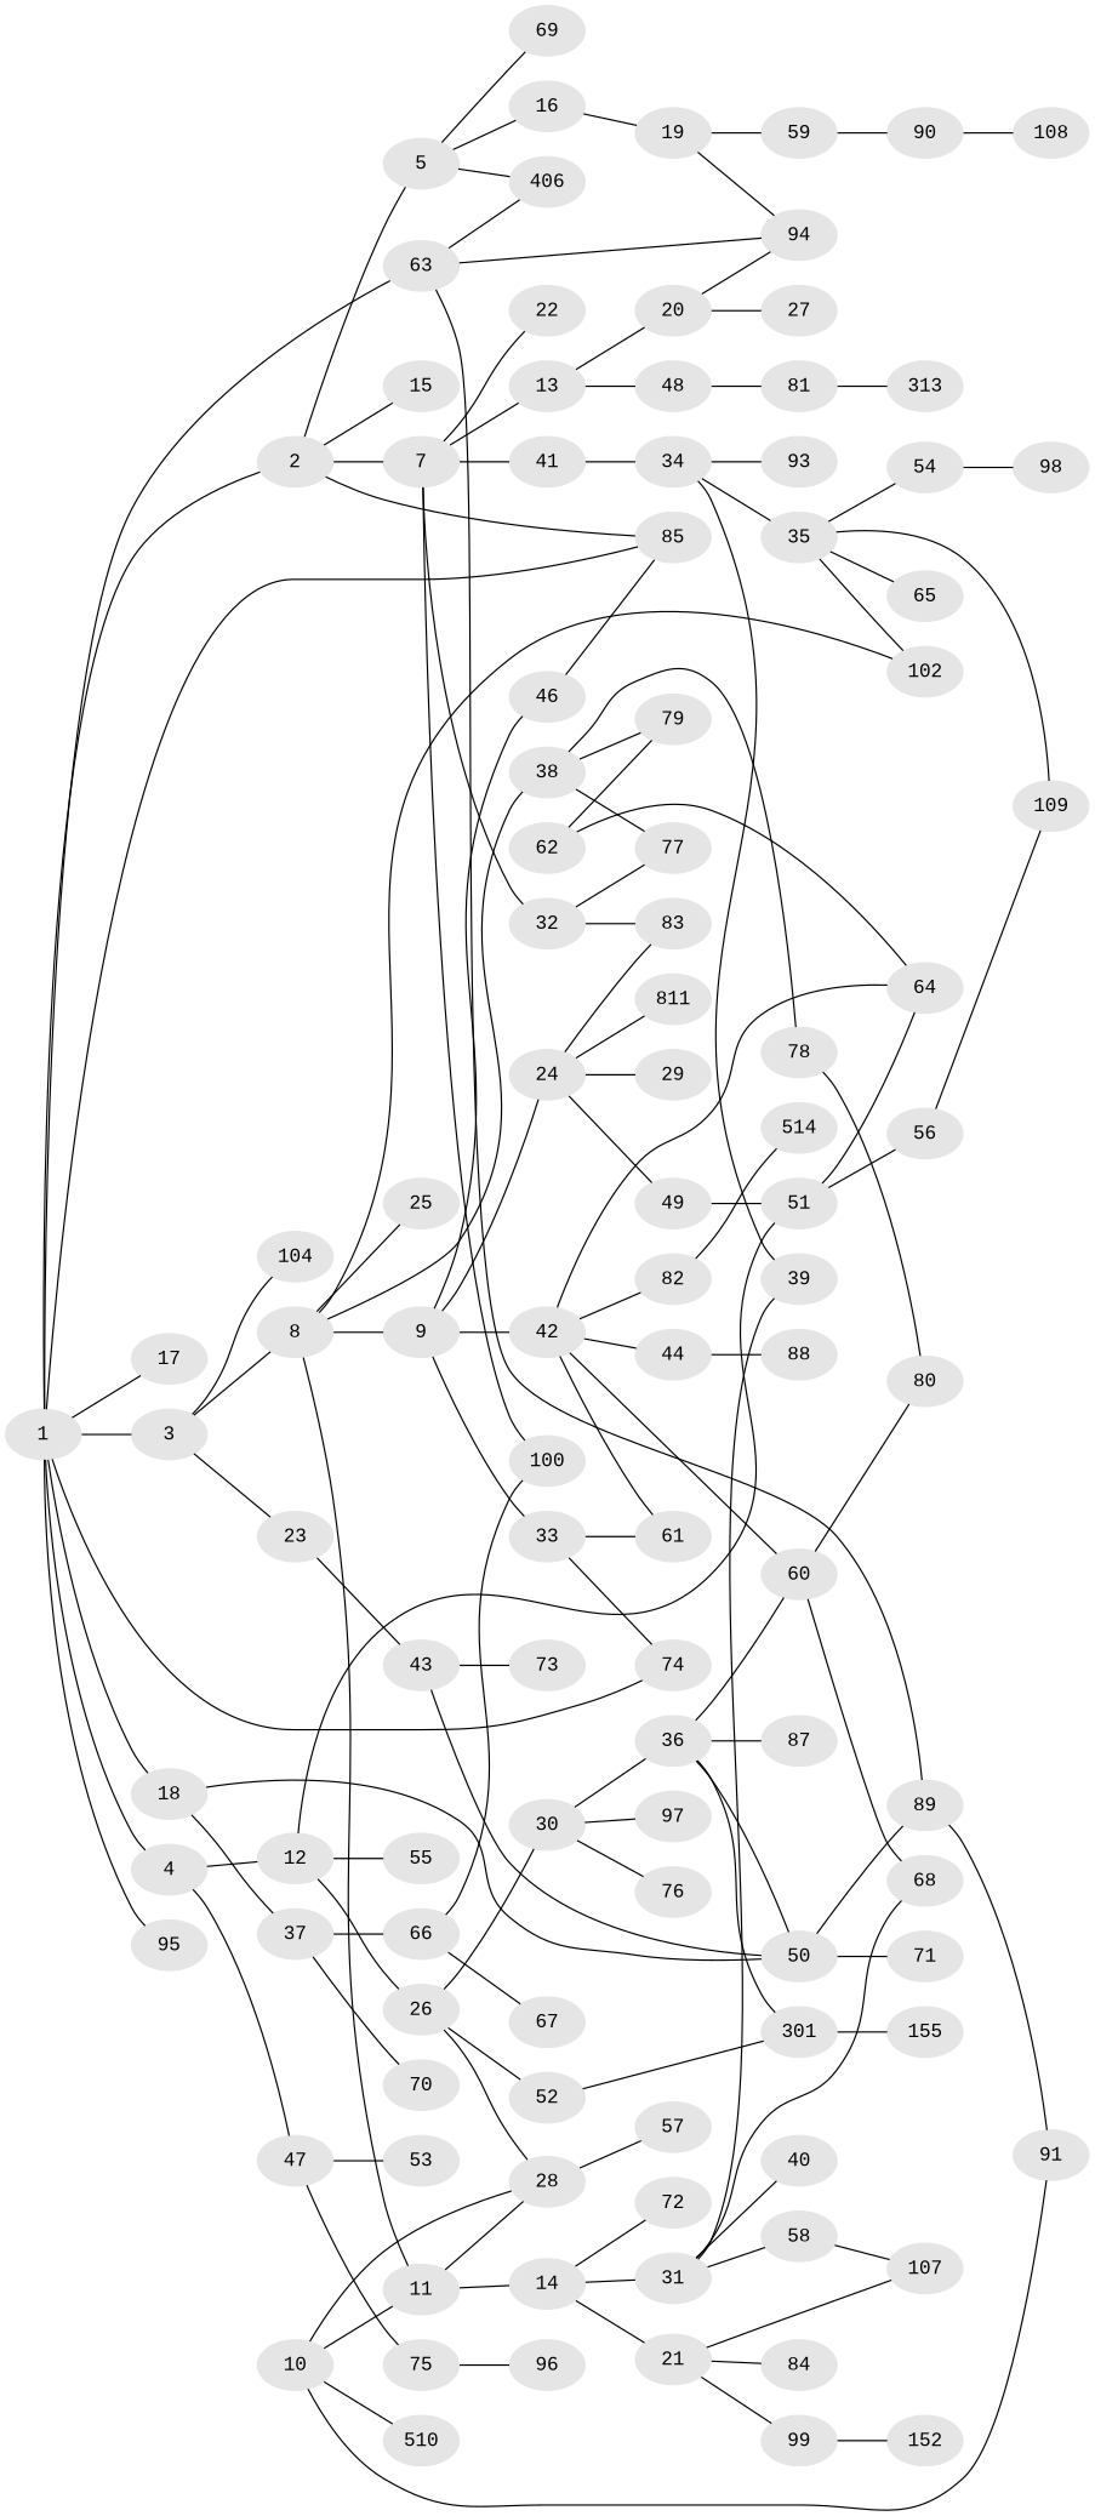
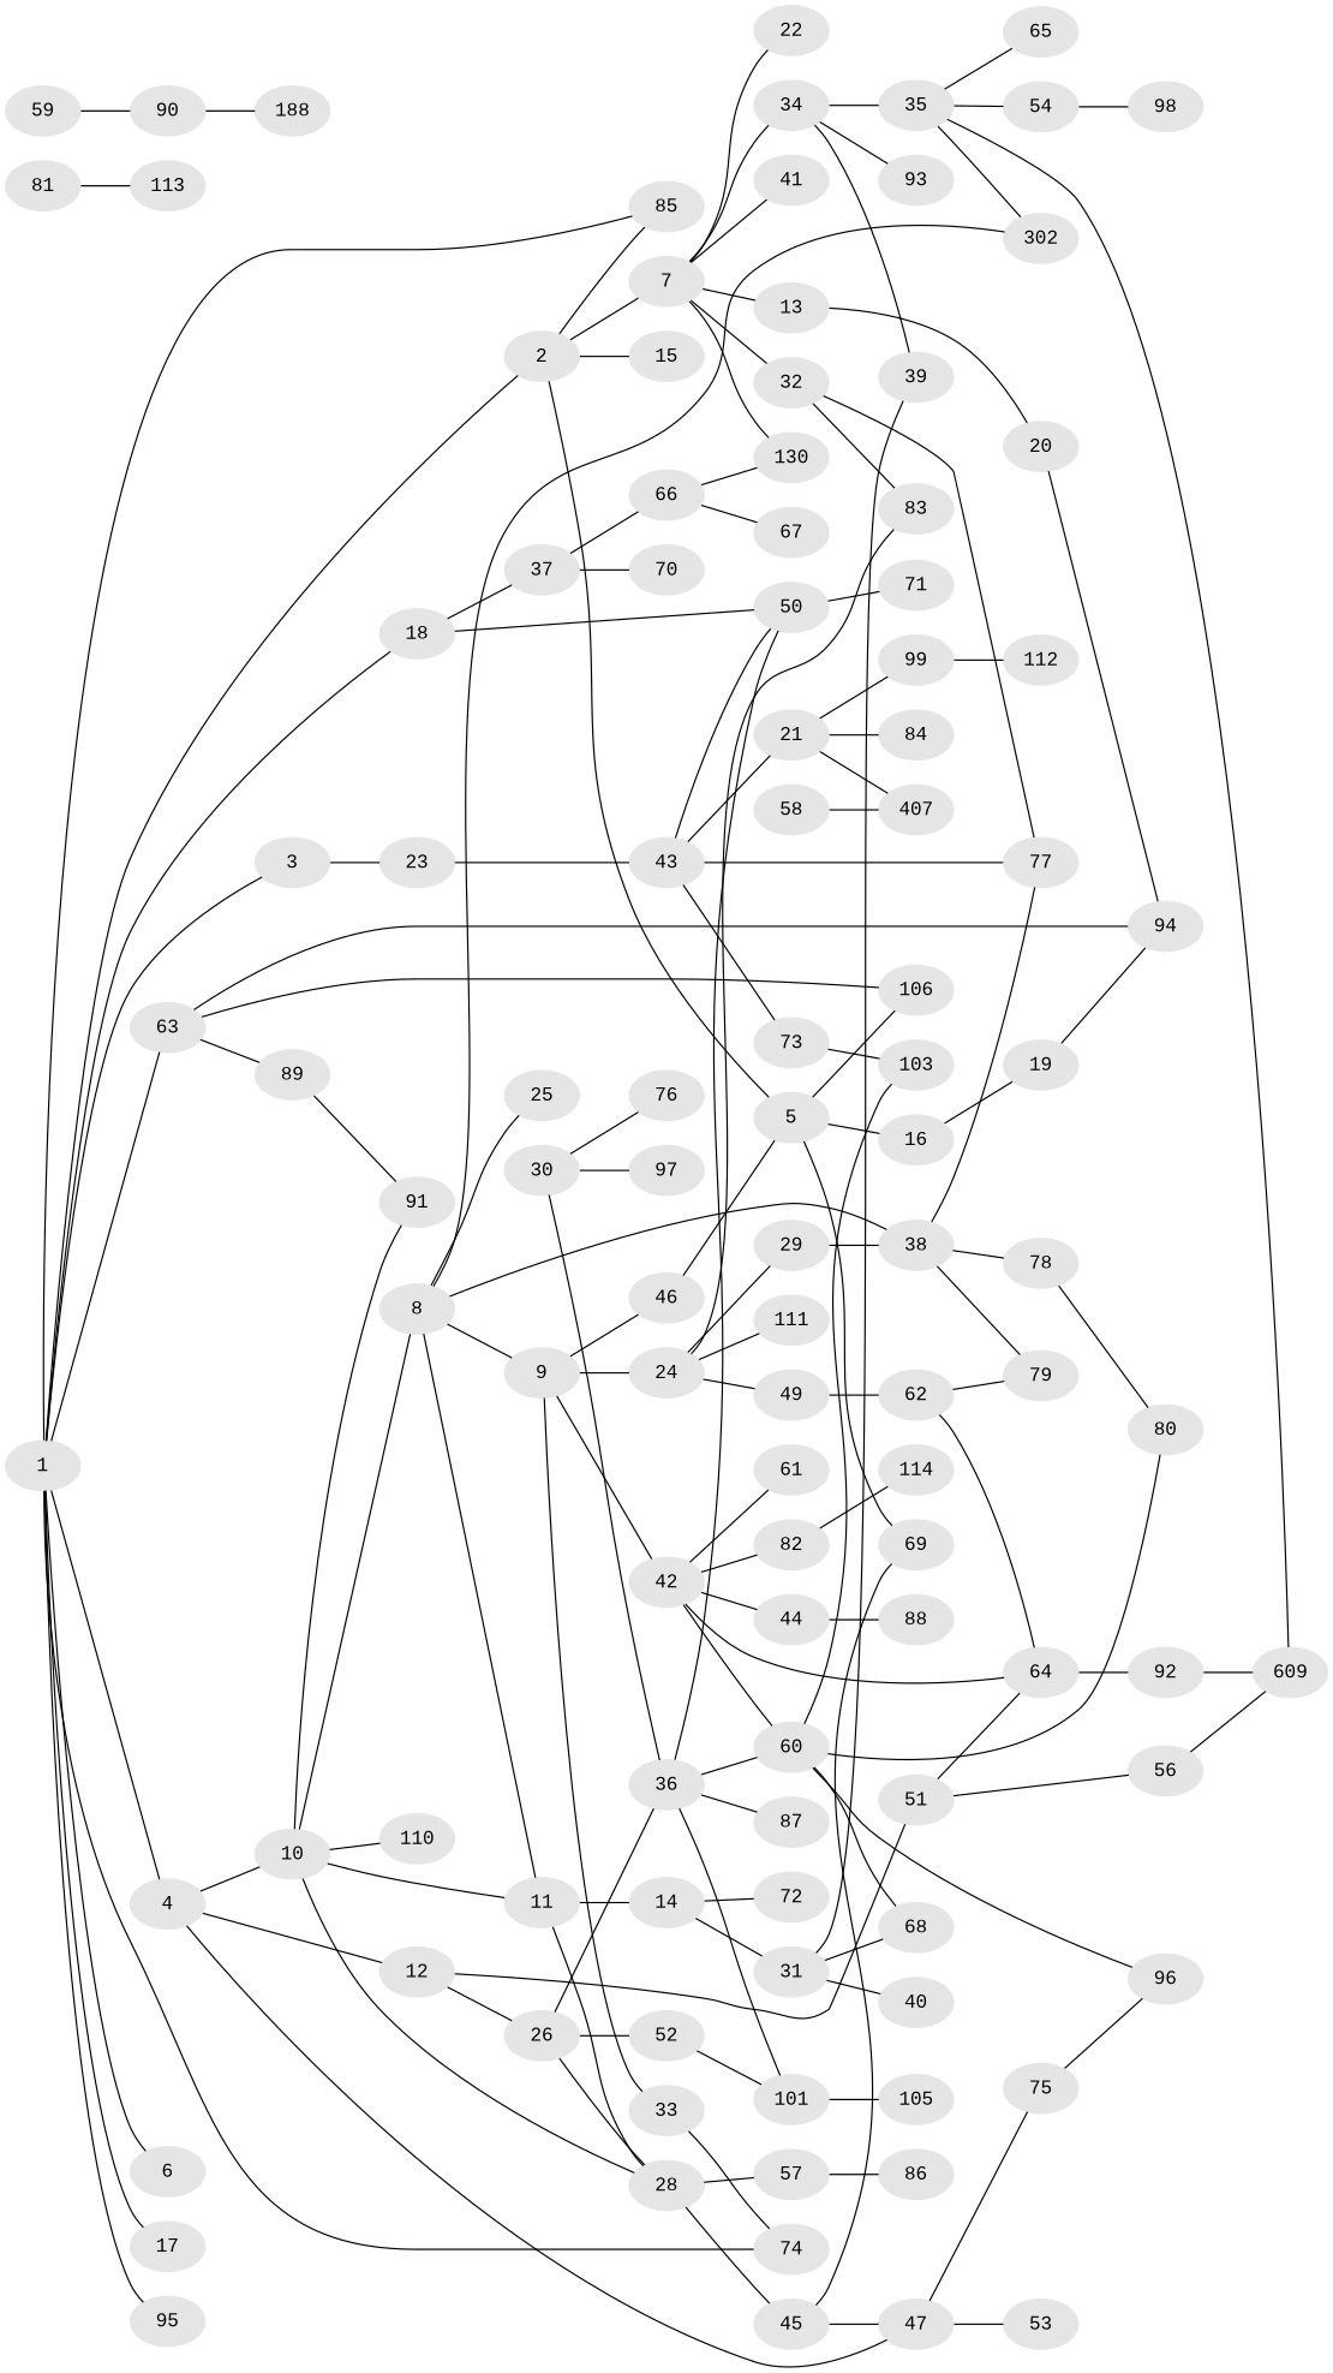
  graph {
    fontname="Liberation Mono"
    rankdir=LR
    node [color=gray90 fontname="Liberation Mono" style=filled]
    edge [fontname="Liberation Mono"]
    1
    2
    3
    4
+   6
    17
    18
    63
    74
    85
    95
    5
    7
    15
    8
    23
-   104
    10
    12
    47
    37
    50
-   106 [label=406]
+   106
    94
    89
    16
    69
    13
    22
    32
    34
    41
-   100
+   100 [label=130]
    9
    11
    25
    38
-   102
+   102 [label=302]
    43
    28
    91
-   110 [label=510]
+   110
    26
    51
-   55
    53
    75
    19
    20
-   48
    83
    77
    39
    35
    93
    24
    33
    42
    46
    14
    78
    79
    29
    49
-   111 [label=811]
+   111
    61
    60
    44
    64
    82
+   45
    57
    21
    31
    72
    30
    52
    56
-   27
    81
    84
    99
-   107
+   107 [label=407]
    40
    58
    68
    80
    96
+   103
    59
    66
    70
    71
    90
-   112 [label=152]
+   112
    73
    36
    76
    97
-   101 [label=301]
+   101
+   86
    87
    54
    65
-   109
+   109 [label=609]
    98
-   105 [label=155]
+   105
    67
    88
-   114 [label=514]
-   113 [label=313]
+   92
+   114
+   113
    62
-   108
+   108 [label=188]
    1 -- 2
    1 -- 3
    1 -- 4
+   1 -- 6
    1 -- 17
    1 -- 18
    1 -- 63
    1 -- 74
    1 -- 85
    1 -- 95
    2 -- 85
    2 -- 5
    2 -- 7
    2 -- 15
-   3 -- 8
+   10 -- 8
    3 -- 23
-   3 -- 104
+   4 -- 10
    4 -- 12
    4 -- 47
    18 -- 37
    18 -- 50
    63 -- 106
    63 -- 94
    63 -- 89
    5 -- 106
    5 -- 16
    5 -- 69
    7 -- 13
    7 -- 22
    7 -- 32
-   41 -- 34
+   7 -- 34
    7 -- 41
    7 -- 100
    8 -- 9
    8 -- 11
    8 -- 25
    8 -- 38
    8 -- 102
    23 -- 43
    10 -- 11
    10 -- 28
    10 -- 91
    10 -- 110
    12 -- 26
    12 -- 51
-   12 -- 55
    47 -- 53
    47 -- 75
    37 -- 66
    37 -- 70
-   50 -- 89
    50 -- 71
    89 -- 91
    16 -- 19
    13 -- 20
-   13 -- 48
    32 -- 83
    32 -- 77
    34 -- 39
    34 -- 35
    34 -- 93
    9 -- 24
    9 -- 33
    9 -- 42
    9 -- 46
    11 -- 28
    11 -- 14
    38 -- 77
    38 -- 78
    38 -- 79
    43 -- 50
+   43 -- 77
    43 -- 73
+   28 -- 45
    28 -- 57
    26 -- 28
-   26 -- 30
+   26 -- 36
    26 -- 52
    51 -- 64
    51 -- 56
    75 -- 96
    19 -- 94
-   19 -- 59
    20 -- 94
-   20 -- 27
-   48 -- 81
    35 -- 102
    35 -- 54
    35 -- 65
    35 -- 109
    24 -- 83
    24 -- 29
    24 -- 49
    24 -- 111
    33 -- 74
-   33 -- 61
    42 -- 61
    42 -- 60
    42 -- 44
    42 -- 64
    42 -- 82
-   46 -- 85
-   14 -- 21
+   46 -- 5
+   43 -- 21
    14 -- 31
    14 -- 72
    78 -- 80
-   49 -- 51
+   29 -- 38
+   49 -- 62
    60 -- 68
    60 -- 80
+   60 -- 96
+   60 -- 103
    44 -- 88
+   64 -- 92
    82 -- 114
+   45 -- 47
+   45 -- 69
+   57 -- 86
    21 -- 84
    21 -- 99
    21 -- 107
    31 -- 39
    31 -- 40
-   31 -- 58
    31 -- 68
    30 -- 36
    30 -- 76
    30 -- 97
    52 -- 101
    56 -- 109
    81 -- 113
    99 -- 112
    58 -- 107
    59 -- 90
    66 -- 100
    66 -- 67
    90 -- 108
+   73 -- 103
    36 -- 50
    36 -- 60
    36 -- 101
    36 -- 87
    101 -- 105
    54 -- 98
+   92 -- 109
    62 -- 79
    62 -- 64
  }
